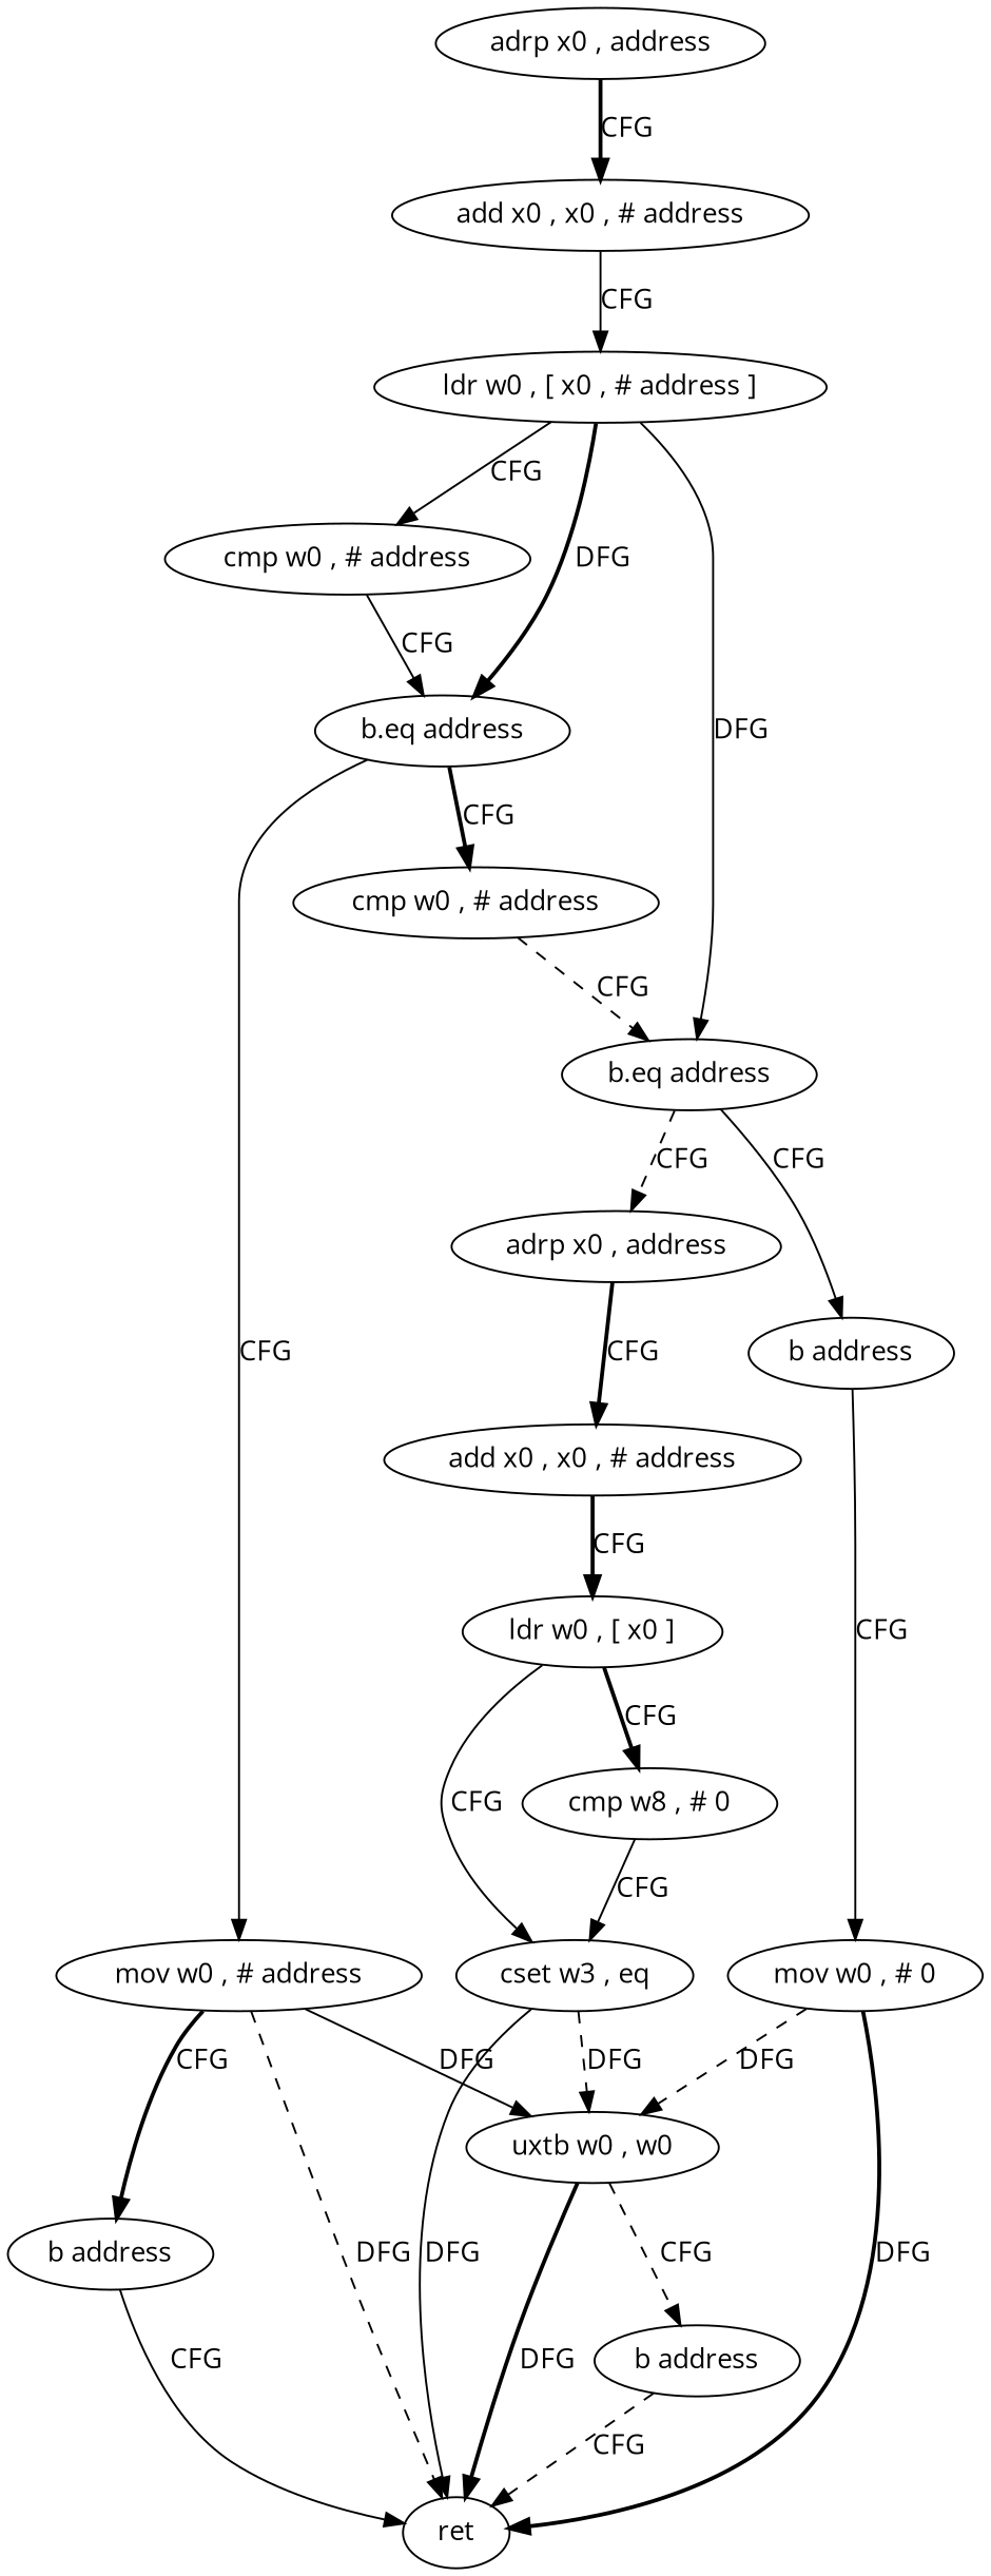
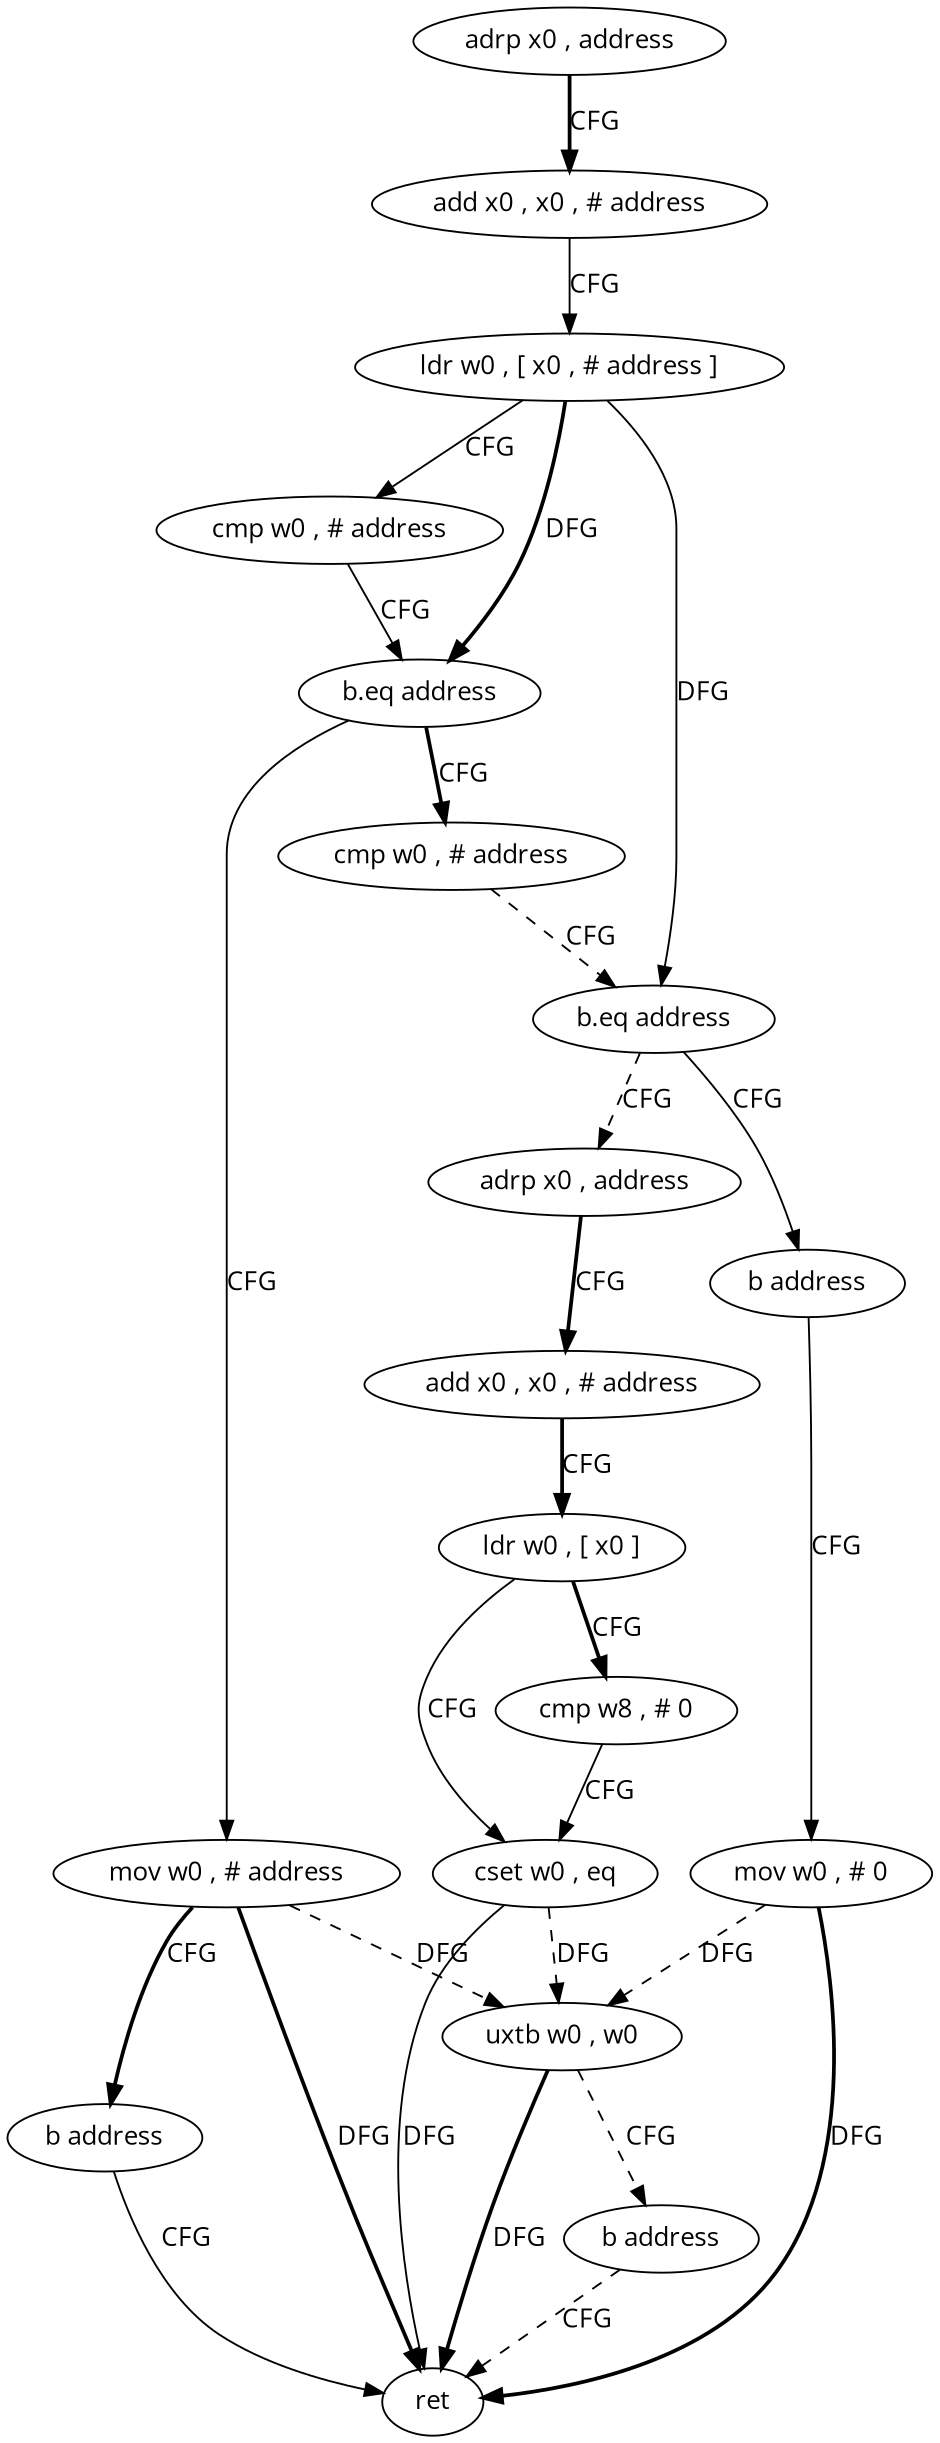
  digraph {
    fontname="Open Sans"
    node [fontname="Open Sans"]
    edge [fontname="Open Sans" style=solid]
    n1 [label="adrp x0 , address"]
    n2 [label="add x0 , x0 , # address"]
    n3 [label="ldr w0 , [ x0 , # address ]"]
    n4 [label="cmp w0 , # address"]
    n5 [label="b.eq address"]
    n6 [label="b.eq address"]
    n7 [label="mov w0 , # address"]
    n8 [label="cmp w0 , # address"]
    n9 [label="adrp x0 , address"]
    n10 [label="b address"]
    n11 [label="b address"]
    n12 [label=ret]
    n13 [label="uxtb w0 , w0"]
    n14 [label="b address"]
    n15 [label="add x0 , x0 , # address"]
    n16 [label="mov w0 , # 0"]
    n17 [label="ldr w0 , [ x0 ]"]
    n18 [label="cmp w8 , # 0"]
-   n19 [label="cset w3 , eq"]
+   n19 [label="cset w0 , eq"]
    n1 -> n2 [label=CFG style=bold]
    n2 -> n3 [label=CFG]
    n3 -> n4 [label=CFG]
    n3 -> n5 [label=DFG style=bold]
    n3 -> n6 [label=DFG]
    n4 -> n5 [label=CFG]
    n5 -> n7 [label=CFG]
    n5 -> n8 [label=CFG style=bold]
    n6 -> n9 [label=CFG style=dashed]
    n6 -> n10 [label=CFG]
    n7 -> n11 [label=CFG style=bold]
-   n7 -> n12 [label=DFG style=dashed]
-   n7 -> n13 [label=DFG]
+   n7 -> n12 [label=DFG style=bold]
+   n7 -> n13 [label=DFG style=dashed]
    n8 -> n6 [label=CFG style=dashed]
    n9 -> n15 [label=CFG style=bold]
    n10 -> n16 [label=CFG]
    n11 -> n12 [label=CFG]
    n13 -> n12 [label=DFG style=bold]
    n13 -> n14 [label=CFG style=dashed]
    n14 -> n12 [label=CFG style=dashed]
    n15 -> n17 [label=CFG style=bold]
    n16 -> n12 [label=DFG style=bold]
    n16 -> n13 [label=DFG style=dashed]
    n17 -> n18 [label=CFG style=bold]
    n17 -> n19 [label=CFG]
    n18 -> n19 [label=CFG]
    n19 -> n12 [label=DFG]
    n19 -> n13 [label=DFG style=dashed]
  }
